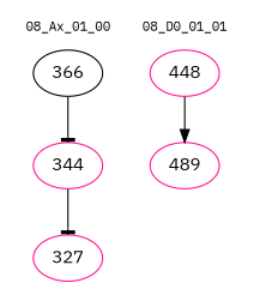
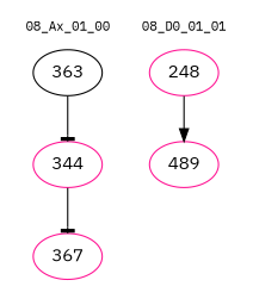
  digraph {
    fontname="IBM Plex Mono"
    node [color=deeppink fontname="IBM Plex Mono"]
    edge [arrowhead=tee color=black fontname="IBM Plex Mono"]
    n1 [label=344]
-   n2 [color=black label=366]
-   n3 [label=327]
-   n4 [label=448]
+   n2 [color=black label=363]
+   n3 [label=367]
+   n4 [label=248]
    n5 [label=489]
    subgraph cluster_1 {
      color=white
      fontsize=10
      label="08_Ax_01_00"
      n1
      n2
      n3
    }
    subgraph cluster_2 {
      color=white
      fontsize=10
      label="08_D0_01_01"
      n4
      n5
    }
    n1 -> n3
    n2 -> n1
    n4 -> n5 [arrowhead=normal]
  }
